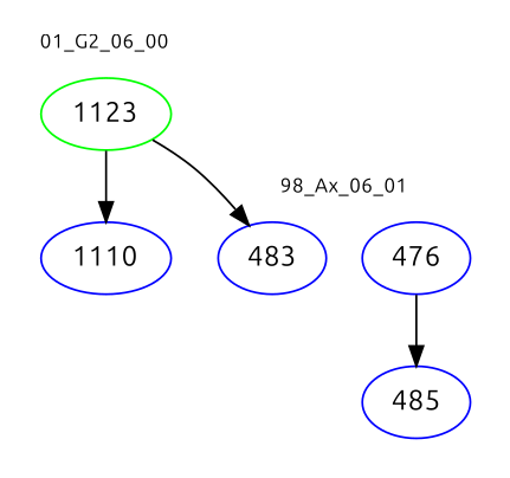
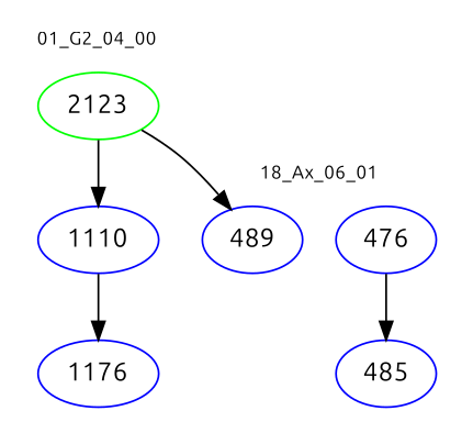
  digraph {
    fontname=Ubuntu
    node [color=blue fontname=Ubuntu]
    edge [color=black fontname=Ubuntu]
    n1 [label=476]
    n2 [label=485]
-   n3 [label=483]
-   n4 [color=green label=1123]
+   n3 [label=489]
+   n4 [color=green label=2123]
    n5 [label=1110]
+   n6 [label=1176]
    subgraph cluster_1 {
      color=white
      fontsize=10
-     label="98_Ax_06_01"
+     label="18_Ax_06_01"
      n1
      n2
      n3
    }
    subgraph cluster_2 {
      color=white
      fontsize=10
-     label="01_G2_06_00"
+     label="01_G2_04_00"
      n4
      n5
+     n6
    }
    n1 -> n2
    n4 -> n3
    n4 -> n5
+   n5 -> n6
  }
